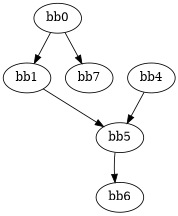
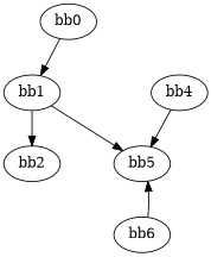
  digraph {
    n1 [label="bb0\l"]
    n2 [label="bb1\l"]
-   n3 [label="bb7\l"]
+   n4 [label="bb2\l"]
    n5 [label="bb5\l"]
    n6 [label="bb4\l"]
    n7 [label="bb6\l"]
    n1 -> n2
-   n1 -> n3
+   n2 -> n4
    n2 -> n5
-   n5 -> n7
+   n7 -> n5
    n6 -> n5
  }
